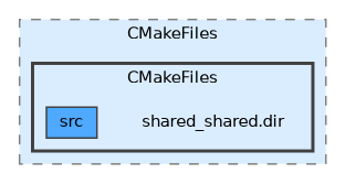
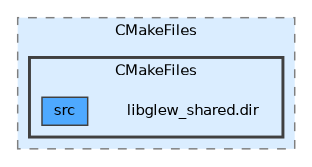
  digraph {
    compound=true
    node [fontname=Helvetica fontsize=10]
-   n1 [height=0.2 label="shared_shared.dir" shape=plaintext width=0.4]
+   n1 [height=0.2 label="libglew_shared.dir" shape=plaintext width=0.4]
    n2 [color=grey25 fillcolor="#4ea9ff" height=0.2 label=src shape=box style=filled width=0.4]
    subgraph cluster_1 {
      bgcolor="#daedff"
      fontname=Helvetica
      fontsize=10
      label=CMakeFiles
      pencolor=grey50
      style="filled,dashed"
      subgraph cluster_2 {
        bgcolor="#daedff"
        fontname=Helvetica
        fontsize=10
        pencolor=grey25
        style="filled,bold"
        n1
        n2
      }
    }
  }
